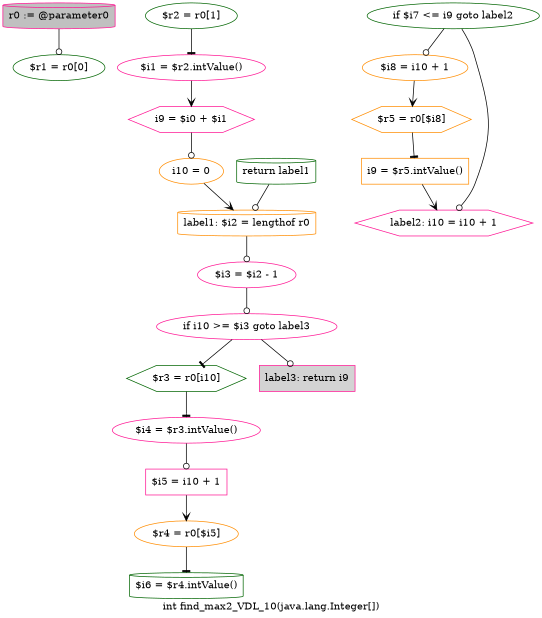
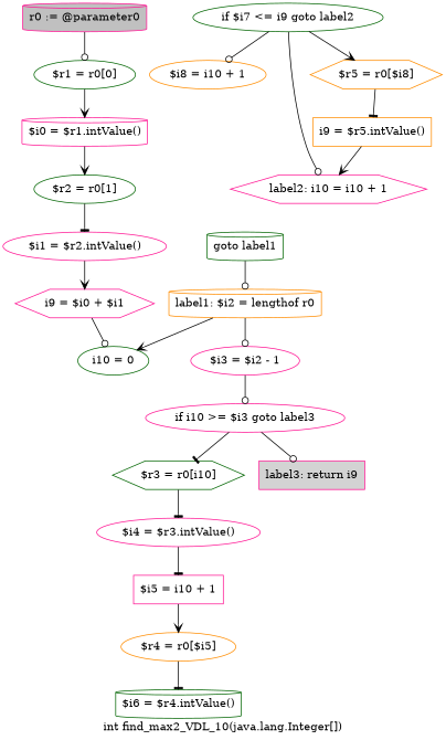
  digraph {
    label="int find_max2_VDL_10(java.lang.Integer[])"
    node [color=deeppink shape=ellipse]
    edge [arrowhead=odot]
    n1 [fillcolor=gray label="r0 := @parameter0" shape=cylinder style=filled]
    n2 [color=darkgreen label="$r1 = r0[0]"]
+   n3 [label="$i0 = $r1.intValue()" shape=cylinder]
    n4 [color=darkgreen label="$r2 = r0[1]"]
    n5 [label="$i1 = $r2.intValue()"]
    n6 [label="i9 = $i0 + $i1" shape=hexagon]
-   n7 [color=darkorange label="i10 = 0"]
+   n7 [color=darkgreen label="i10 = 0"]
    n8 [color=darkorange label="label1: $i2 = lengthof r0" shape=cylinder]
    n9 [label="$i3 = $i2 - 1"]
    n10 [label="if i10 >= $i3 goto label3"]
    n11 [color=darkgreen label="$r3 = r0[i10]" shape=hexagon]
    n12 [fillcolor=lightgray label="label3: return i9" shape=box style=filled]
    n13 [label="$i4 = $r3.intValue()"]
    n14 [label="$i5 = i10 + 1" shape=box]
    n15 [color=darkorange label="$r4 = r0[$i5]"]
    n16 [color=darkgreen label="$i6 = $r4.intValue()" shape=cylinder]
    n17 [color=darkgreen label="if $i7 <= i9 goto label2"]
    n18 [color=darkorange label="$i8 = i10 + 1"]
    n19 [label="label2: i10 = i10 + 1" shape=hexagon]
    n20 [color=darkorange label="$r5 = r0[$i8]" shape=hexagon]
    n21 [color=darkorange label="i9 = $r5.intValue()" shape=box]
-   n22 [color=darkgreen label="return label1" shape=cylinder]
+   n22 [color=darkgreen label="goto label1" shape=cylinder]
    n1 -> n2
+   n2 -> n3 [arrowhead=vee]
+   n3 -> n4 [arrowhead=vee]
    n4 -> n5 [arrowhead=tee]
    n5 -> n6 [arrowhead=vee]
    n6 -> n7
-   n7 -> n8 [arrowhead=vee]
+   n8 -> n7 [arrowhead=vee]
    n8 -> n9
    n9 -> n10
    n10 -> n11 [arrowhead=tee]
    n10 -> n12
    n11 -> n13 [arrowhead=tee]
-   n13 -> n14
+   n13 -> n14 [arrowhead=tee]
    n14 -> n15 [arrowhead=vee]
    n15 -> n16 [arrowhead=tee]
    n17 -> n18
    n17 -> n19
-   n18 -> n20 [arrowhead=vee]
+   n17 -> n20 [arrowhead=vee]
    n20 -> n21 [arrowhead=tee]
    n21 -> n19 [arrowhead=vee]
    n22 -> n8
  }
